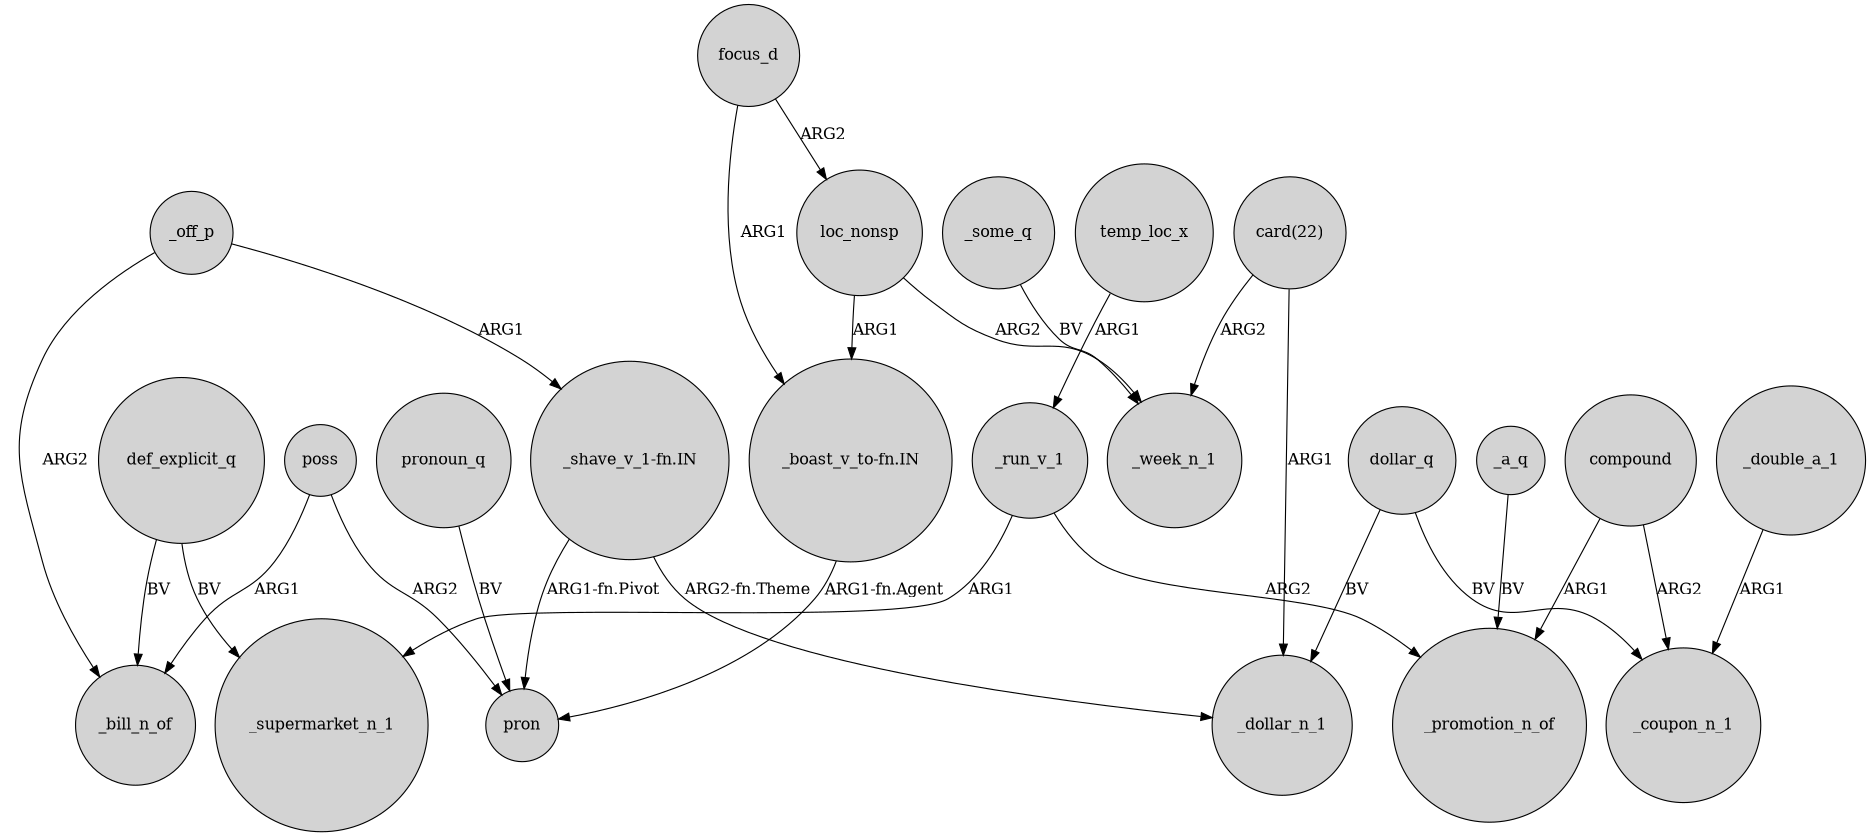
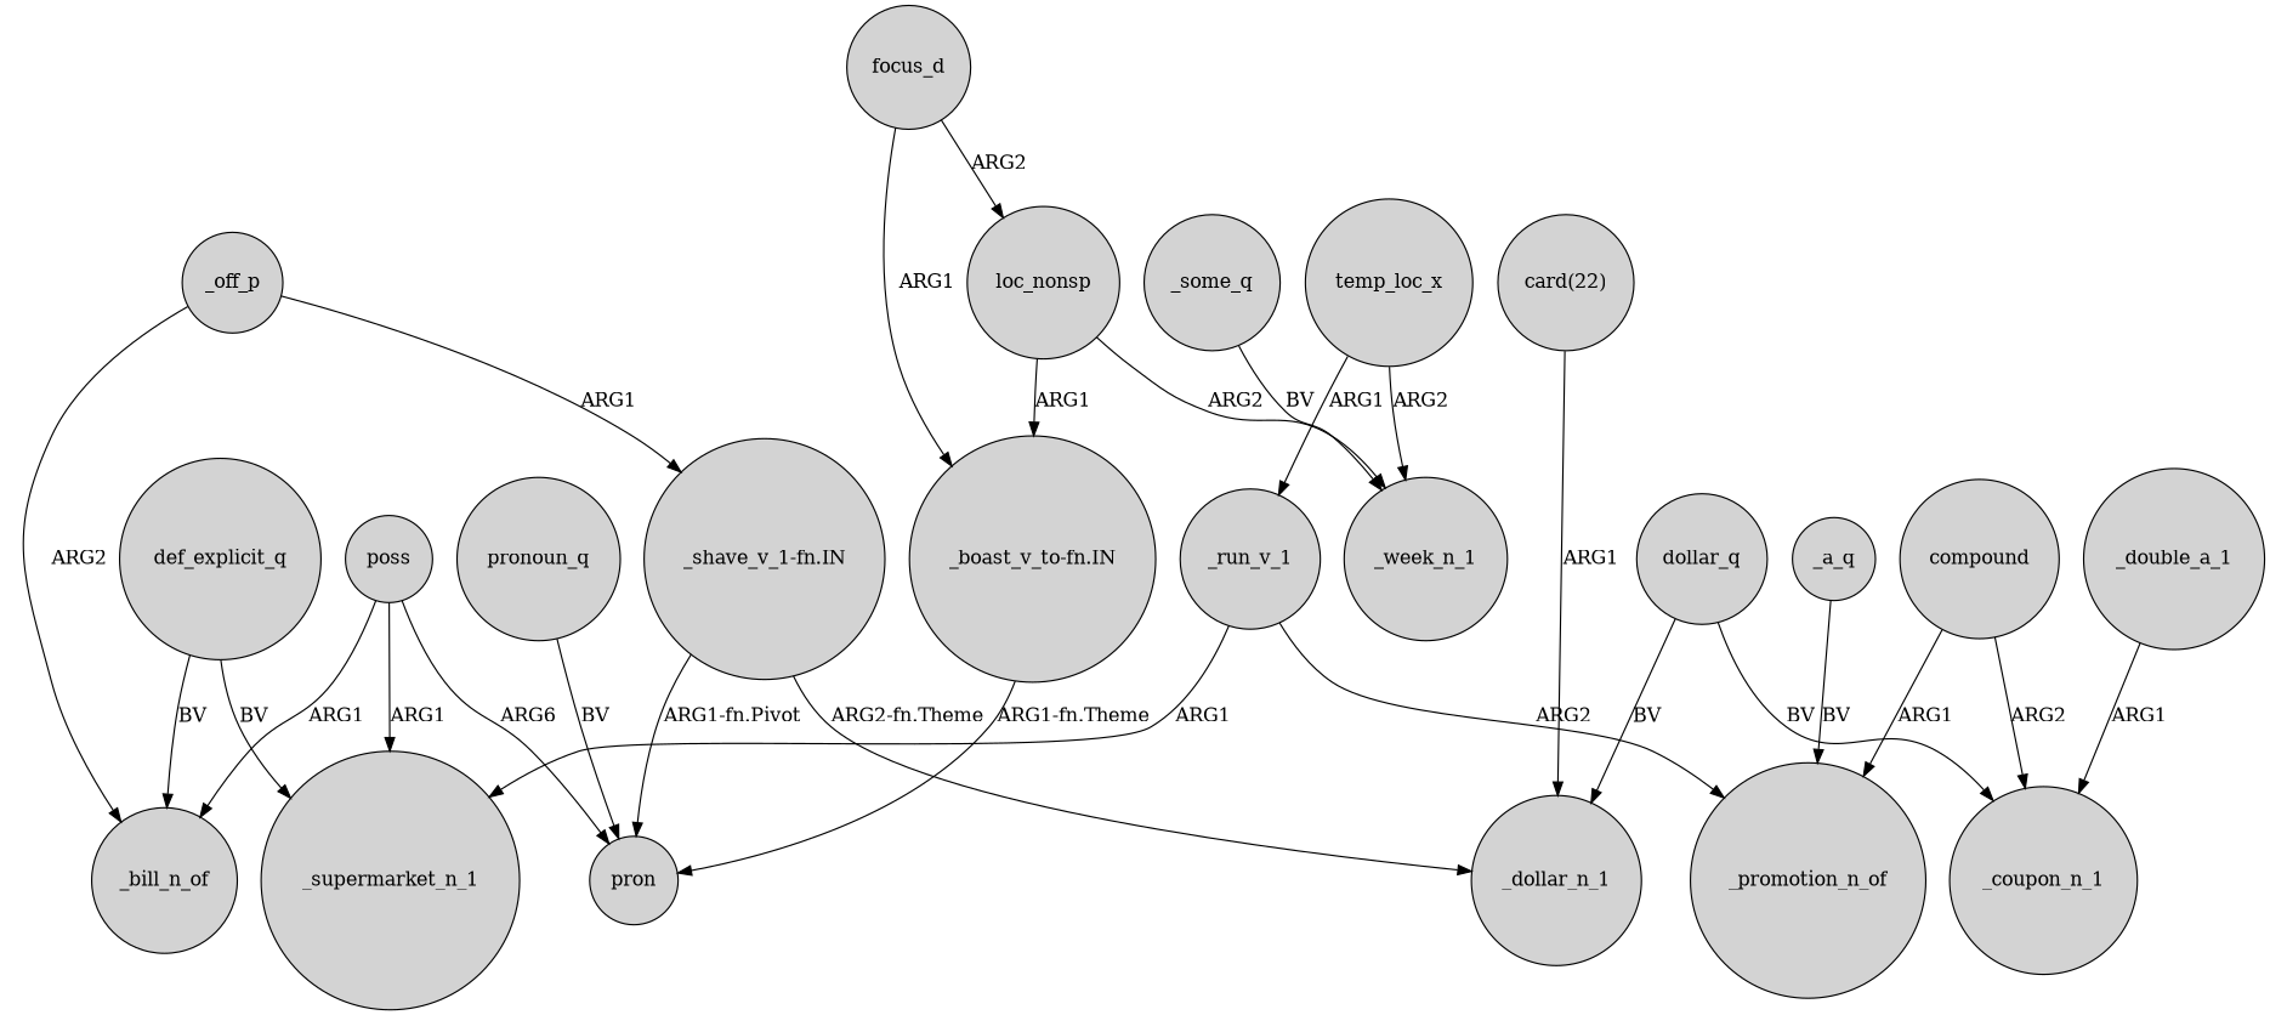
  digraph {
    node [shape=circle style=filled]
    _off_p
    _bill_n_of
    "_shave_v_1-fn.IN"
    _dollar_n_1
    pron
    focus_d
    loc_nonsp
    "_boast_v_to-fn.IN"
    _week_n_1
    "card(22)"
    poss
    _supermarket_n_1
    _run_v_1
    _promotion_n_of
    compound
    _coupon_n_1
    _some_q
    _a_q
    pronoun_q
    temp_loc_x
    def_explicit_q
    n22 [label=dollar_q]
    _double_a_1
    _off_p -> _bill_n_of [label=ARG2]
    _off_p -> "_shave_v_1-fn.IN" [label=ARG1]
    "_shave_v_1-fn.IN" -> _dollar_n_1 [label="ARG2-fn.Theme"]
    "_shave_v_1-fn.IN" -> pron [label="ARG1-fn.Pivot"]
    focus_d -> loc_nonsp [label=ARG2]
    focus_d -> "_boast_v_to-fn.IN" [label=ARG1]
    loc_nonsp -> "_boast_v_to-fn.IN" [label=ARG1]
    loc_nonsp -> _week_n_1 [label=ARG2]
-   "_boast_v_to-fn.IN" -> pron [label="ARG1-fn.Agent"]
+   "_boast_v_to-fn.IN" -> pron [label="ARG1-fn.Theme"]
    "card(22)" -> _dollar_n_1 [label=ARG1]
    poss -> _bill_n_of [label=ARG1]
-   poss -> pron [label=ARG2]
+   poss -> pron [label=ARG6]
+   poss -> _supermarket_n_1 [label=ARG1]
    _run_v_1 -> _supermarket_n_1 [label=ARG1]
    _run_v_1 -> _promotion_n_of [label=ARG2]
    compound -> _promotion_n_of [label=ARG1]
    compound -> _coupon_n_1 [label=ARG2]
    _some_q -> _week_n_1 [label=BV]
    _a_q -> _promotion_n_of [label=BV]
    pronoun_q -> pron [label=BV]
-   "card(22)" -> _week_n_1 [label=ARG2]
+   temp_loc_x -> _week_n_1 [label=ARG2]
    temp_loc_x -> _run_v_1 [label=ARG1]
    def_explicit_q -> _bill_n_of [label=BV]
    def_explicit_q -> _supermarket_n_1 [label=BV]
    n22 -> _dollar_n_1 [label=BV]
    n22 -> _coupon_n_1 [label=BV]
    _double_a_1 -> _coupon_n_1 [label=ARG1]
  }
